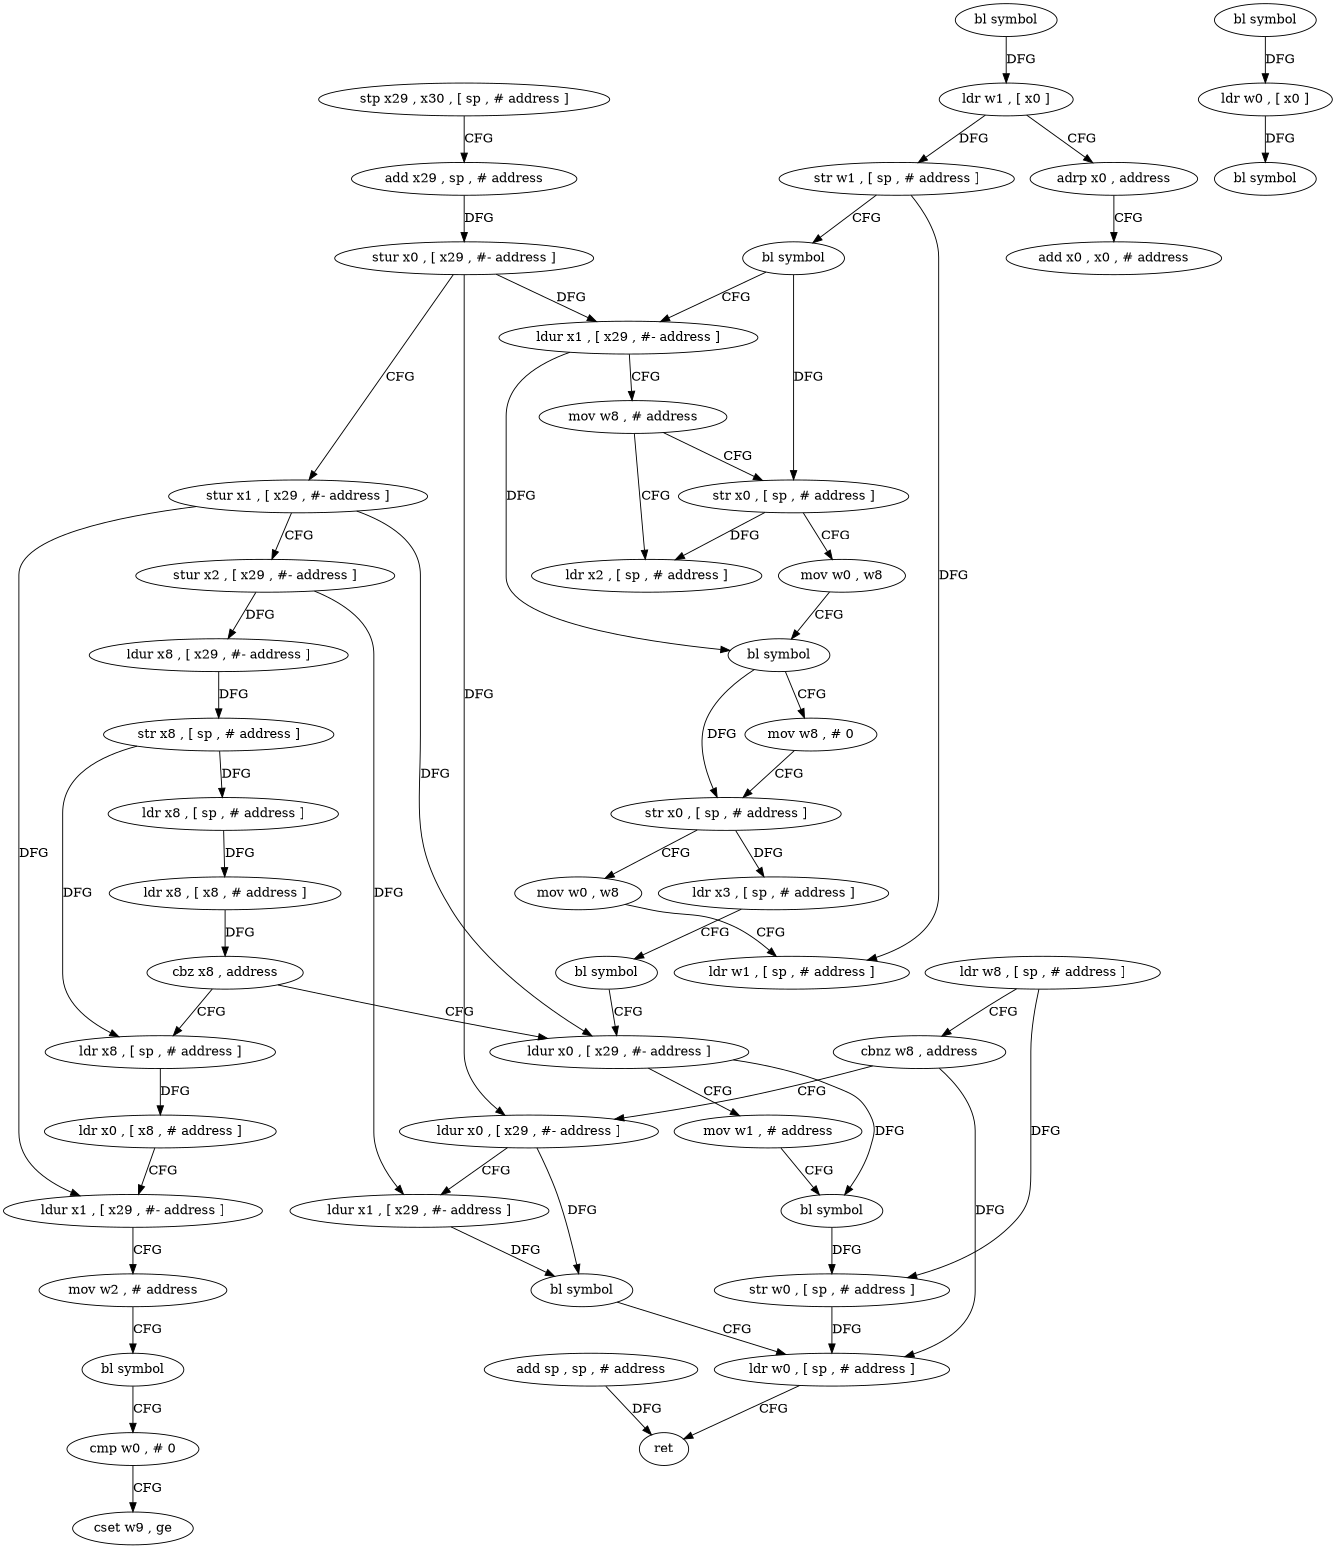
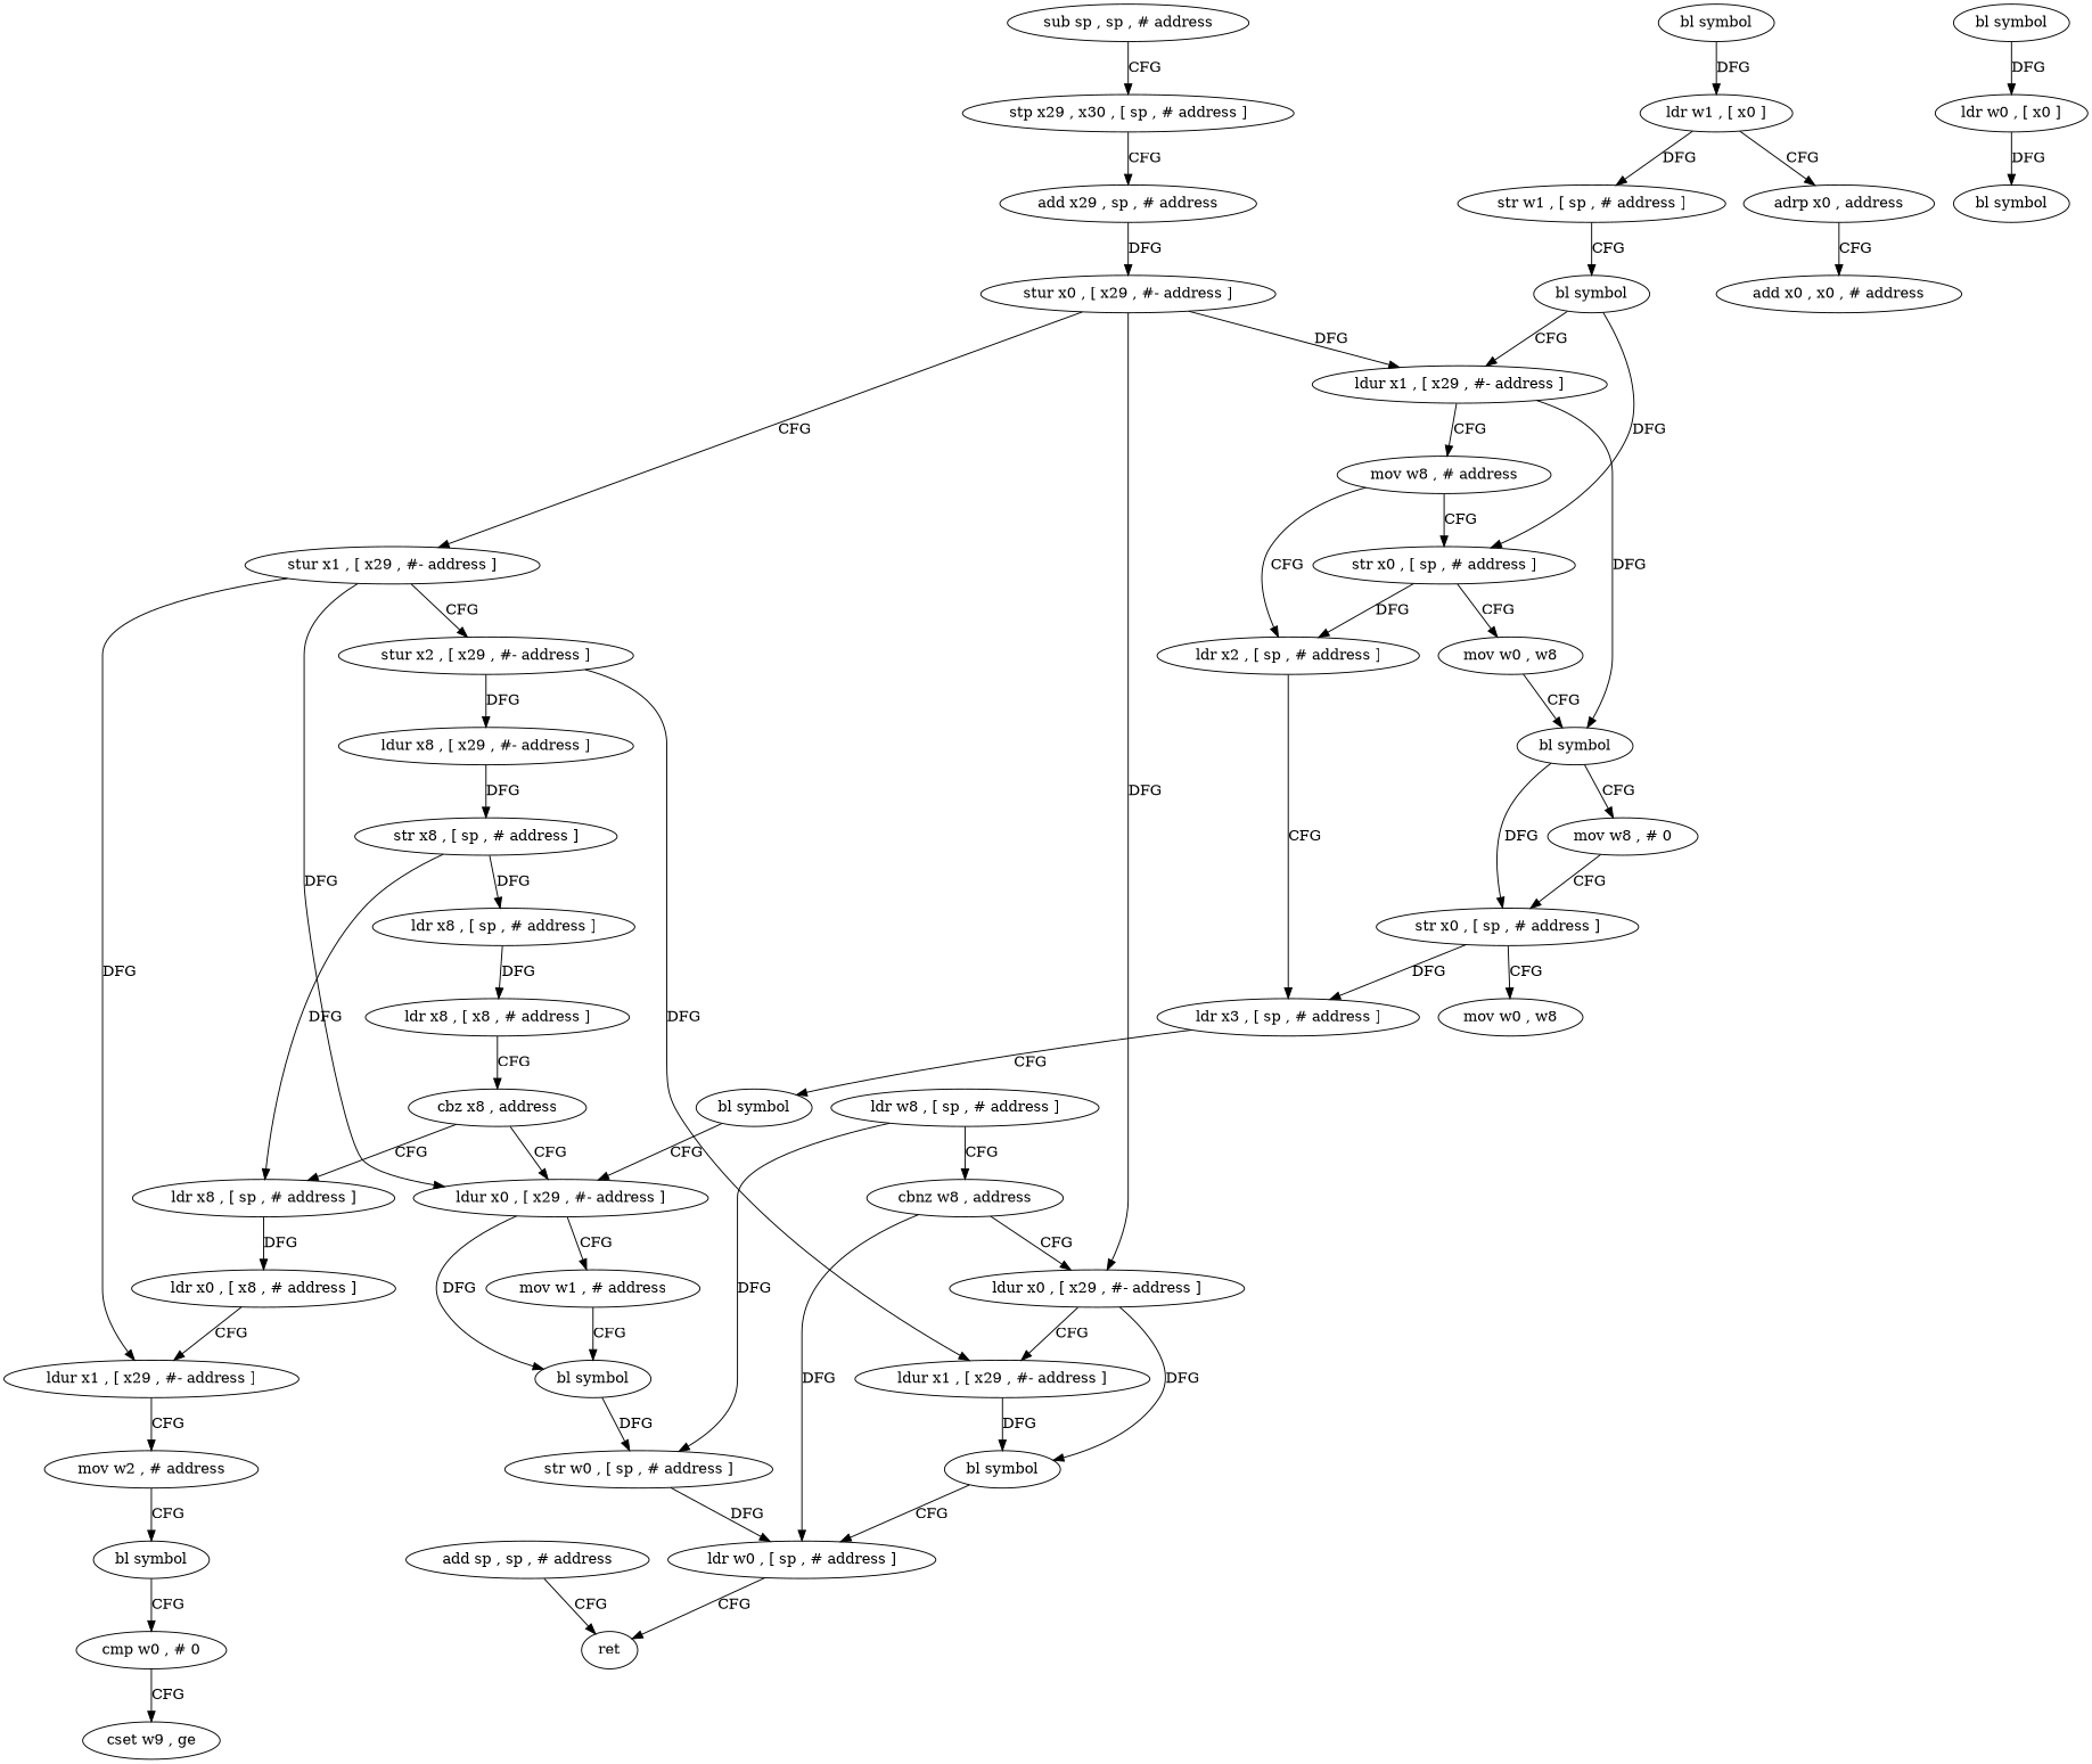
  digraph {
+   n1 [label="sub sp , sp , # address"]
    n2 [label="stp x29 , x30 , [ sp , # address ]"]
    n3 [label="add x29 , sp , # address"]
    n4 [label="stur x0 , [ x29 , #- address ]"]
    n5 [label="stur x1 , [ x29 , #- address ]"]
    n6 [label="ldur x0 , [ x29 , #- address ]"]
    n7 [label="ldur x1 , [ x29 , #- address ]"]
    n8 [label="stur x2 , [ x29 , #- address ]"]
    n9 [label="ldur x0 , [ x29 , #- address ]"]
    n10 [label="ldur x1 , [ x29 , #- address ]"]
    n11 [label="ldur x1 , [ x29 , #- address ]"]
    n12 [label="bl symbol"]
    n13 [label="mov w8 , # address"]
    n14 [label="bl symbol"]
    n15 [label="ldur x8 , [ x29 , #- address ]"]
    n16 [label="mov w1 , # address"]
    n17 [label="bl symbol"]
    n18 [label="mov w2 , # address"]
    n19 [label="str x8 , [ sp , # address ]"]
    n20 [label="ldr x8 , [ sp , # address ]"]
    n21 [label="ldr x8 , [ sp , # address ]"]
    n22 [label="ldr x8 , [ x8 , # address ]"]
    n23 [label="ldr x0 , [ x8 , # address ]"]
    n24 [label="cbz x8 , address"]
    n25 [label="str w0 , [ sp , # address ]"]
    n26 [label="ldr w0 , [ sp , # address ]"]
    n27 [label="ldr w8 , [ sp , # address ]"]
    n28 [label="cbnz w8 , address"]
    n29 [label=ret]
    n30 [label="bl symbol"]
    n31 [label="cmp w0 , # 0"]
    n32 [label="cset w9 , ge"]
    n33 [label="bl symbol"]
    n34 [label="ldr w0 , [ x0 ]"]
    n35 [label="bl symbol"]
    n36 [label="add sp , sp , # address"]
    n37 [label="bl symbol"]
    n38 [label="ldr w1 , [ x0 ]"]
    n39 [label="adrp x0 , address"]
    n40 [label="str w1 , [ sp , # address ]"]
    n41 [label="add x0 , x0 , # address"]
    n42 [label="bl symbol"]
-   n43 [label="ldr w1 , [ sp , # address ]"]
    n44 [label="str x0 , [ sp , # address ]"]
    n45 [label="mov w0 , w8"]
    n46 [label="ldr x2 , [ sp , # address ]"]
    n47 [label="mov w8 , # 0"]
    n48 [label="str x0 , [ sp , # address ]"]
    n49 [label="ldr x3 , [ sp , # address ]"]
    n50 [label="mov w0 , w8"]
    n51 [label="bl symbol"]
+   n1 -> n2 [label=CFG]
    n2 -> n3 [label=CFG]
    n3 -> n4 [label=DFG]
    n4 -> n5 [label=CFG]
    n4 -> n6 [label=DFG]
    n4 -> n7 [label=DFG]
    n5 -> n8 [label=CFG]
    n5 -> n9 [label=DFG]
    n5 -> n10 [label=DFG]
    n6 -> n11 [label=CFG]
    n6 -> n12 [label=DFG]
    n7 -> n13 [label=CFG]
    n7 -> n14 [label=DFG]
    n8 -> n11 [label=DFG]
    n8 -> n15 [label=DFG]
    n9 -> n16 [label=CFG]
    n9 -> n17 [label=DFG]
    n10 -> n18 [label=CFG]
    n11 -> n12 [label=DFG]
    n12 -> n26 [label=CFG]
    n13 -> n44 [label=CFG]
    n13 -> n46 [label=CFG]
    n14 -> n47 [label=CFG]
    n14 -> n48 [label=DFG]
    n15 -> n19 [label=DFG]
    n16 -> n17 [label=CFG]
    n17 -> n25 [label=DFG]
    n18 -> n30 [label=CFG]
    n19 -> n20 [label=DFG]
    n19 -> n21 [label=DFG]
    n20 -> n22 [label=DFG]
    n21 -> n23 [label=DFG]
-   n22 -> n24 [label=DFG]
+   n22 -> n24 [label=CFG]
    n23 -> n10 [label=CFG]
    n24 -> n9 [label=CFG]
    n24 -> n21 [label=CFG]
    n25 -> n26 [label=DFG]
    n26 -> n29 [label=CFG]
    n27 -> n25 [label=DFG]
    n27 -> n28 [label=CFG]
    n28 -> n6 [label=CFG]
    n28 -> n26 [label=DFG]
    n30 -> n31 [label=CFG]
    n31 -> n32 [label=CFG]
    n33 -> n34 [label=DFG]
    n34 -> n35 [label=DFG]
-   n36 -> n29 [label=DFG]
+   n36 -> n29 [label=CFG]
    n37 -> n38 [label=DFG]
    n38 -> n39 [label=CFG]
    n38 -> n40 [label=DFG]
    n39 -> n41 [label=CFG]
    n40 -> n42 [label=CFG]
-   n40 -> n43 [label=DFG]
    n42 -> n7 [label=CFG]
    n42 -> n44 [label=DFG]
    n44 -> n45 [label=CFG]
    n44 -> n46 [label=DFG]
    n45 -> n14 [label=CFG]
+   n46 -> n49 [label=CFG]
    n47 -> n48 [label=CFG]
    n48 -> n49 [label=DFG]
    n48 -> n50 [label=CFG]
    n49 -> n51 [label=CFG]
-   n50 -> n43 [label=CFG]
    n51 -> n9 [label=CFG]
  }
